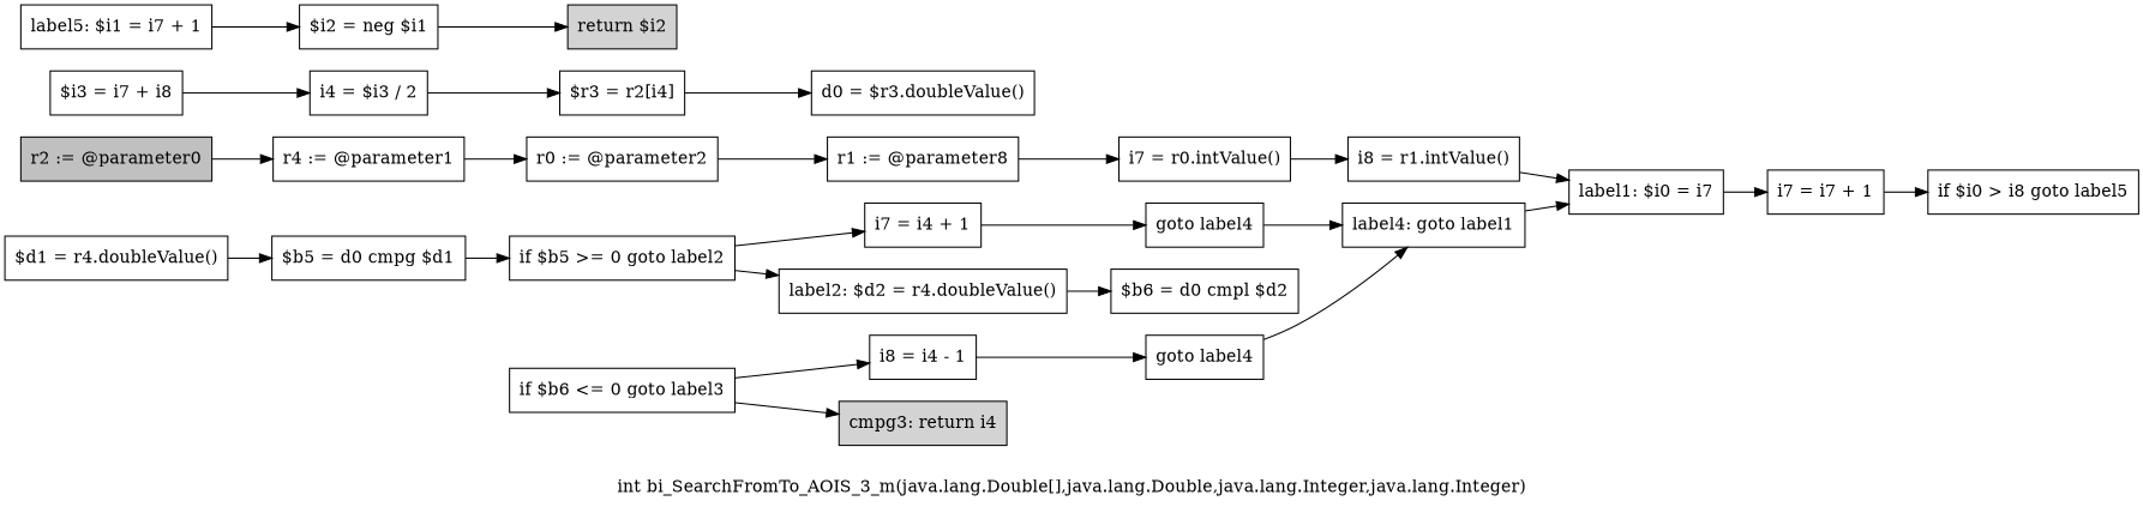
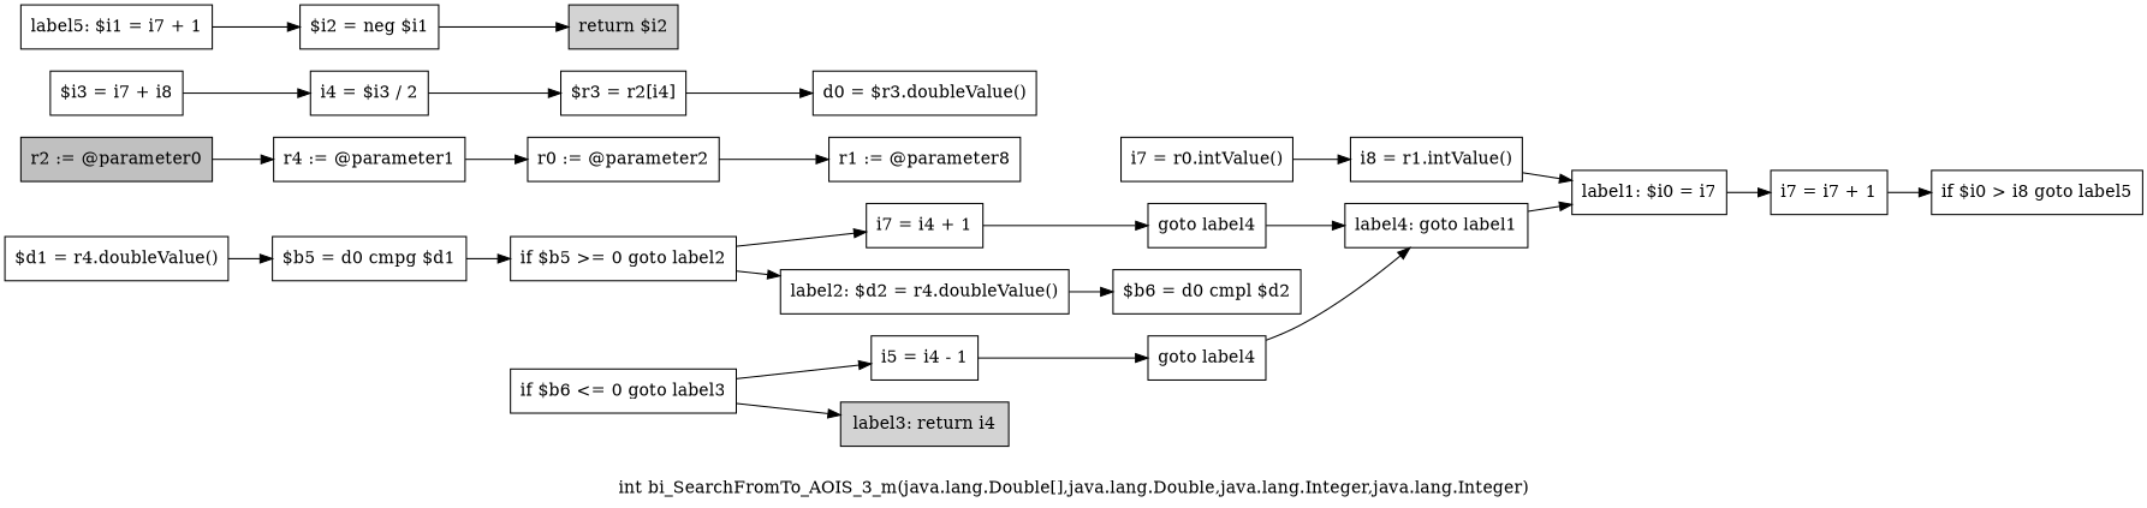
  digraph {
    label="int bi_SearchFromTo_AOIS_3_m(java.lang.Double[],java.lang.Double,java.lang.Integer,java.lang.Integer)"
    rankdir=LR
    node [shape=box]
    n1 [fillcolor=gray label="r2 := @parameter0" style=filled]
    n2 [label="r4 := @parameter1"]
    n3 [label="r0 := @parameter2"]
    n4 [label="r1 := @parameter8"]
    n5 [label="i7 = r0.intValue()"]
    n6 [label="i8 = r1.intValue()"]
    n7 [label="label1: $i0 = i7"]
    n8 [label="i7 = i7 + 1"]
    n9 [label="if $i0 > i8 goto label5"]
    n10 [label="$i3 = i7 + i8"]
    n11 [label="i4 = $i3 / 2"]
    n12 [label="label5: $i1 = i7 + 1"]
    n13 [label="$i2 = neg $i1"]
    n14 [label="$r3 = r2[i4]"]
    n15 [fillcolor=lightgray label="return $i2" style=filled]
    n16 [label="d0 = $r3.doubleValue()"]
    n17 [label="$d1 = r4.doubleValue()"]
    n18 [label="$b5 = d0 cmpg $d1"]
    n19 [label="if $b5 >= 0 goto label2"]
    n20 [label="i7 = i4 + 1"]
    n21 [label="label2: $d2 = r4.doubleValue()"]
    n22 [label="goto label4"]
    n23 [label="$b6 = d0 cmpl $d2"]
    n24 [label="label4: goto label1"]
    n25 [label="if $b6 <= 0 goto label3"]
-   n26 [label="i8 = i4 - 1"]
-   n27 [fillcolor=lightgray label="cmpg3: return i4" style=filled]
+   n26 [label="i5 = i4 - 1"]
+   n27 [fillcolor=lightgray label="label3: return i4" style=filled]
    n28 [label="goto label4"]
    n1 -> n2
    n2 -> n3
    n3 -> n4
-   n4 -> n5
    n5 -> n6
    n6 -> n7
    n7 -> n8
    n8 -> n9
    n10 -> n11
    n11 -> n14
    n12 -> n13
    n13 -> n15
    n14 -> n16
    n17 -> n18
    n18 -> n19
    n19 -> n20
    n19 -> n21
    n20 -> n22
    n21 -> n23
    n22 -> n24
    n24 -> n7
    n25 -> n26
    n25 -> n27
    n26 -> n28
    n28 -> n24
  }
